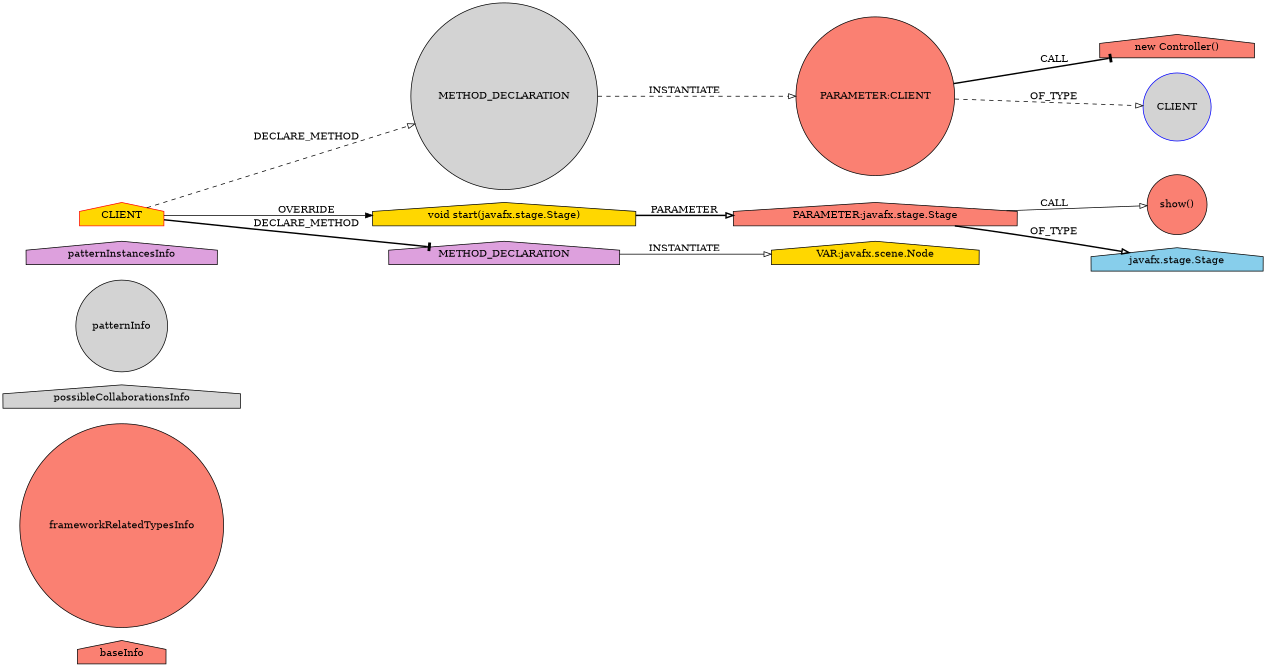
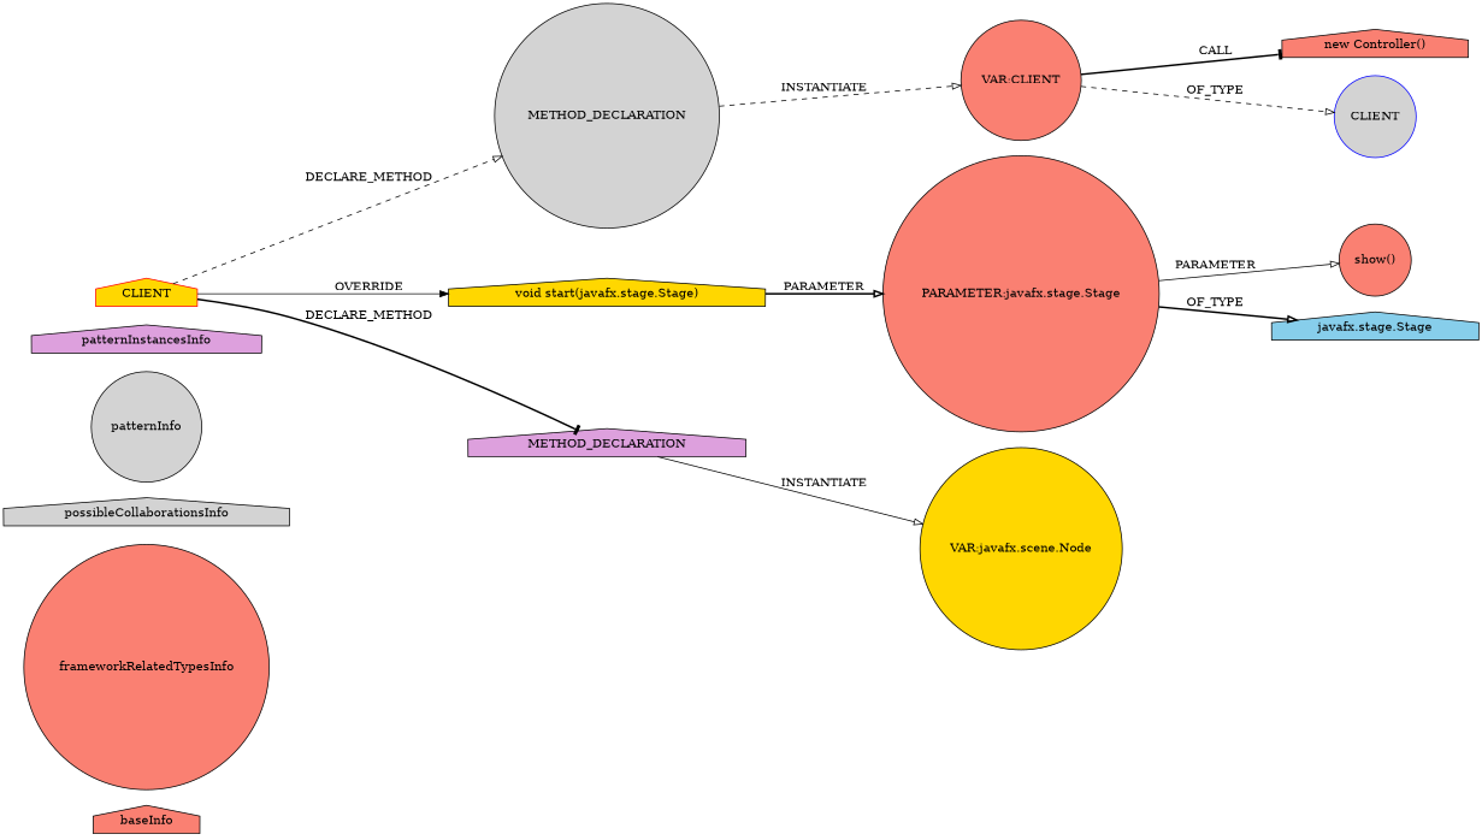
  digraph {
    rankdir=LR
    node [fillcolor=salmon shape=house style=filled isFrameworkType=false]
    edge [arrowhead=onormal style=bold]
    baseInfo [category=pattern graphId=4095 isAnonymous=false possibleRelation=false isFrameworkType=""]
    frameworkRelatedTypesInfo [shape=circle isFrameworkType=""]
    possibleCollaborationsInfo [fillcolor=lightgrey isFrameworkType=""]
    patternInfo [fillcolor=lightgrey frequency=2.0 patternRootClient=0 shape=circle isFrameworkType=""]
    patternInstancesInfo [0="candybibby-Snake~/candybibby-Snake/Snake-master/src/graphicsJavaFX/MainGraphics.java~MainGraphics~2258" 1="didygo-gce-display~/didygo-gce-display/gce-display-master/src/proto1/DashBoard.java~DashBoard~2407" fillcolor=plum isFrameworkType=""]
    n6 [label="new Controller()" vertexType=CONSTRUCTOR_CALL]
-   n7 [label="PARAMETER:CLIENT" shape=circle vertexType=VARIABLE_EXPRESION]
+   n7 [label="VAR:CLIENT" shape=circle vertexType=VARIABLE_EXPRESION]
    n8 [color=blue fillcolor=lightgrey label=CLIENT shape=circle vertexType=REFERENCE_CLIENT_CLASS_DECLARATION]
    n9 [fillcolor=lightgrey label=METHOD_DECLARATION shape=circle vertexType=CLIENT_METHOD_DECLARATION]
    n10 [color=red fillcolor=gold label=CLIENT vertexType=ROOT_CLIENT_CLASS_DECLARATION]
    n11 [fillcolor=gold label="void start(javafx.stage.Stage)" vertexType=OVERRIDING_METHOD_DECLARATION]
    n12 [fillcolor=plum label=METHOD_DECLARATION vertexType=CLIENT_METHOD_DECLARATION]
-   n13 [label="PARAMETER:javafx.stage.Stage" vertexType=PARAMETER_DECLARATION]
-   n14 [fillcolor=gold label="VAR:javafx.scene.Node" vertexType=VARIABLE_EXPRESION]
+   n13 [label="PARAMETER:javafx.stage.Stage" shape=circle vertexType=PARAMETER_DECLARATION]
+   n14 [fillcolor=gold label="VAR:javafx.scene.Node" shape=circle vertexType=VARIABLE_EXPRESION]
    n15 [label="show()" shape=circle vertexType=INSIDE_CALL]
    n16 [fillcolor=skyblue label="javafx.stage.Stage" vertexType=FRAMEWORK_CLASS_TYPE]
    n7 -> n6 [arrowhead=tee label=CALL]
    n7 -> n8 [label=OF_TYPE style=dashed]
    n9 -> n7 [label=INSTANTIATE style=dashed]
    n10 -> n9 [label=DECLARE_METHOD style=dashed]
    n10 -> n11 [arrowhead=normal label=OVERRIDE style=solid]
    n10 -> n12 [arrowhead=tee label=DECLARE_METHOD]
    n11 -> n13 [label=PARAMETER]
    n12 -> n14 [label=INSTANTIATE style=solid]
-   n13 -> n15 [label=CALL style=solid]
+   n13 -> n15 [label=PARAMETER style=solid]
    n13 -> n16 [label=OF_TYPE]
  }
